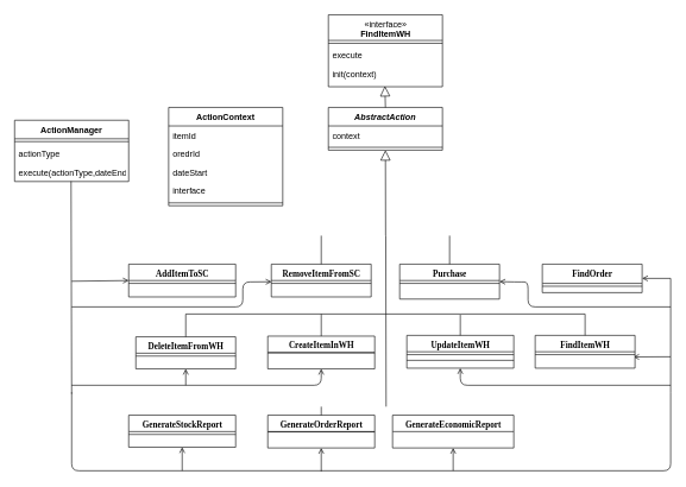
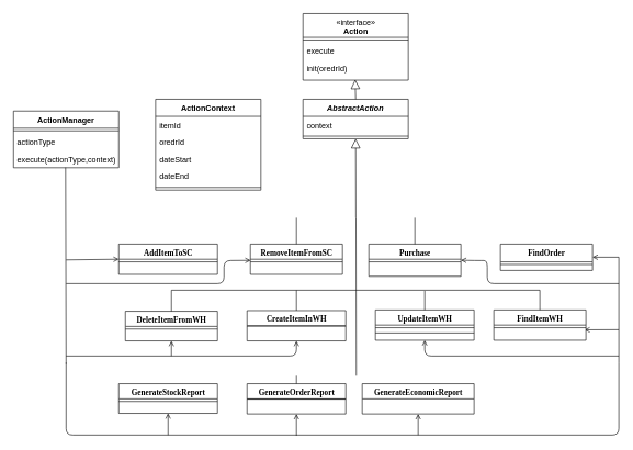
  <mxCell id="0" />
  <mxCell id="1" parent="0" />
  <mxCell id="2" value="" style="endArrow=none;html=1;exitX=0.5;exitY=0;exitDx=0;exitDy=0;" parent="1" source="28" edge="1"><mxGeometry width="50" height="50" relative="1" as="geometry"><mxPoint x="440" y="430" as="sourcePoint" /><mxPoint x="450" y="330" as="targetPoint" /></mxGeometry></mxCell>
  <mxCell id="3" value="" style="endArrow=none;html=1;exitX=0.5;exitY=0;exitDx=0;exitDy=0;" parent="1" source="31" edge="1"><mxGeometry width="50" height="50" relative="1" as="geometry"><mxPoint x="629.29" y="430" as="sourcePoint" /><mxPoint x="630" y="330" as="targetPoint" /><Array as="points" /></mxGeometry></mxCell>
  <mxCell id="4" value="" style="endArrow=none;html=1;" parent="1" edge="1"><mxGeometry width="50" height="50" relative="1" as="geometry"><mxPoint x="541" y="570" as="sourcePoint" /><mxPoint x="540.5" y="330" as="targetPoint" /></mxGeometry></mxCell>
  <mxCell id="5" value="" style="endArrow=none;html=1;exitX=0.5;exitY=0;exitDx=0;exitDy=0;" parent="1" source="35" edge="1"><mxGeometry width="50" height="50" relative="1" as="geometry"><mxPoint x="830" y="469" as="sourcePoint" /><mxPoint x="820" y="440" as="targetPoint" /></mxGeometry></mxCell>
  <mxCell id="6" value="" style="endArrow=none;html=1;startArrow=block;startFill=0;entryX=0.5;entryY=0;entryDx=0;entryDy=0;endSize=10;startSize=12;" parent="1" target="64" edge="1"><mxGeometry width="50" height="50" relative="1" as="geometry"><mxPoint x="539.29" y="120" as="sourcePoint" /><mxPoint x="539.29" y="190" as="targetPoint" /></mxGeometry></mxCell>
  <mxCell id="7" value="" style="endArrow=none;html=1;startArrow=open;startFill=0;exitX=0.983;exitY=0.9;exitDx=0;exitDy=0;exitPerimeter=0;" parent="1" source="36" edge="1"><mxGeometry width="50" height="50" relative="1" as="geometry"><mxPoint x="890" y="500" as="sourcePoint" /><mxPoint x="940" y="500" as="targetPoint" /></mxGeometry></mxCell>
  <mxCell id="8" value="" style="endArrow=none;html=1;" parent="1" edge="1"><mxGeometry width="50" height="50" relative="1" as="geometry"><mxPoint x="940" y="500" as="sourcePoint" /><mxPoint x="940" y="390" as="targetPoint" /></mxGeometry></mxCell>
  <mxCell id="9" value="" style="endArrow=none;html=1;startArrow=open;startFill=0;exitX=1;exitY=0.5;exitDx=0;exitDy=0;" parent="1" source="37" edge="1"><mxGeometry width="50" height="50" relative="1" as="geometry"><mxPoint x="910" y="390" as="sourcePoint" /><mxPoint x="940" y="390" as="targetPoint" /></mxGeometry></mxCell>
  <mxCell id="10" value="" style="endArrow=none;html=1;" parent="1" edge="1"><mxGeometry width="50" height="50" relative="1" as="geometry"><mxPoint x="940" y="550" as="sourcePoint" /><mxPoint x="940" y="500" as="targetPoint" /></mxGeometry></mxCell>
  <mxCell id="11" value="" style="endArrow=none;html=1;startArrow=block;startFill=0;endSize=9;startSize=12;" parent="1" source="66" edge="1"><mxGeometry width="50" height="50" relative="1" as="geometry"><mxPoint x="540.29" y="250" as="sourcePoint" /><mxPoint x="540.29" y="330" as="targetPoint" /></mxGeometry></mxCell>
  <mxCell id="12" value="" style="endArrow=none;html=1;exitX=0.5;exitY=0;exitDx=0;exitDy=0;" parent="1" source="39" edge="1"><mxGeometry width="50" height="50" relative="1" as="geometry"><mxPoint x="450" y="469" as="sourcePoint" /><mxPoint x="450" y="440" as="targetPoint" /></mxGeometry></mxCell>
  <mxCell id="13" value="" style="endArrow=none;html=1;exitX=0.5;exitY=0;exitDx=0;exitDy=0;" parent="1" source="41" edge="1"><mxGeometry width="50" height="50" relative="1" as="geometry"><mxPoint x="640" y="470" as="sourcePoint" /><mxPoint x="645" y="441" as="targetPoint" /></mxGeometry></mxCell>
  <mxCell id="14" value="" style="endArrow=none;html=1;startArrow=open;startFill=0;exitX=0;exitY=0.5;exitDx=0;exitDy=0;" parent="1" source="26" edge="1"><mxGeometry width="50" height="50" relative="1" as="geometry"><mxPoint x="180" y="394" as="sourcePoint" /><mxPoint x="100" y="394" as="targetPoint" /></mxGeometry></mxCell>
  <mxCell id="15" value="" style="endArrow=none;html=1;" parent="1" edge="1"><mxGeometry width="50" height="50" relative="1" as="geometry"><mxPoint x="260" y="440" as="sourcePoint" /><mxPoint x="540" y="440" as="targetPoint" /></mxGeometry></mxCell>
  <mxCell id="16" value="" style="endArrow=none;html=1;" parent="1" target="44" edge="1"><mxGeometry width="50" height="50" relative="1" as="geometry"><mxPoint x="260" y="440" as="sourcePoint" /><mxPoint x="510" y="350" as="targetPoint" /></mxGeometry></mxCell>
  <mxCell id="17" value="" style="endArrow=none;html=1;startArrow=open;startFill=0;exitX=0.5;exitY=1;exitDx=0;exitDy=0;" parent="1" source="67" edge="1"><mxGeometry width="50" height="50" relative="1" as="geometry"><mxPoint x="640" y="626" as="sourcePoint" /><mxPoint x="635" y="660" as="targetPoint" /></mxGeometry></mxCell>
  <mxCell id="18" value="" style="endArrow=none;html=1;startArrow=open;startFill=0;exitX=0.5;exitY=1;exitDx=0;exitDy=0;" parent="1" source="49" edge="1"><mxGeometry width="50" height="50" relative="1" as="geometry"><mxPoint x="260" y="626" as="sourcePoint" /><mxPoint x="255" y="660" as="targetPoint" /></mxGeometry></mxCell>
  <mxCell id="19" value="" style="endArrow=none;html=1;startArrow=open;startFill=0;exitX=0.5;exitY=1;exitDx=0;exitDy=0;" parent="1" source="47" edge="1"><mxGeometry width="50" height="50" relative="1" as="geometry"><mxPoint x="460" y="627" as="sourcePoint" /><mxPoint x="450" y="661" as="targetPoint" /></mxGeometry></mxCell>
  <mxCell id="20" value="" style="endArrow=none;html=1;" parent="1" edge="1"><mxGeometry width="50" height="50" relative="1" as="geometry"><mxPoint x="100" y="550" as="sourcePoint" /><mxPoint x="940" y="550" as="targetPoint" /><Array as="points"><mxPoint x="100" y="660" /><mxPoint x="940" y="660" /></Array></mxGeometry></mxCell>
  <mxCell id="21" value="" style="endArrow=none;html=1;exitX=0.5;exitY=0;exitDx=0;exitDy=0;" parent="1" source="47" edge="1"><mxGeometry width="50" height="50" relative="1" as="geometry"><mxPoint x="450" y="582" as="sourcePoint" /><mxPoint x="450" y="570" as="targetPoint" /></mxGeometry></mxCell>
- <mxCell id="22" value="&lt;span style=&quot;font-family: helvetica; font-weight: 400;&quot;&gt;«interface»&lt;/span&gt;&lt;br style=&quot;font-family: helvetica; font-weight: 400;&quot;&gt;&lt;div style=&quot;&quot;&gt;&lt;span&gt;&lt;font face=&quot;Helvetica&quot;&gt;FindItemWH&lt;/font&gt;&lt;/span&gt;&lt;/div&gt;" style="swimlane;html=1;fontStyle=1;align=center;verticalAlign=top;childLayout=stackLayout;horizontal=1;startSize=36;horizontalStack=0;resizeParent=1;resizeLast=0;collapsible=1;marginBottom=0;swimlaneFillColor=#ffffff;rounded=0;shadow=0;comic=0;labelBackgroundColor=none;strokeWidth=1;fillColor=none;fontFamily=Verdana;fontSize=12" parent="1" vertex="1"><mxGeometry x="460" y="20" width="160" height="101" as="geometry" /></mxCell>
+ <mxCell id="22" value="&lt;span style=&quot;font-family: helvetica; font-weight: 400;&quot;&gt;«interface»&lt;/span&gt;&lt;br style=&quot;font-family: helvetica; font-weight: 400;&quot;&gt;&lt;div style=&quot;&quot;&gt;&lt;span&gt;&lt;font face=&quot;Helvetica&quot;&gt;Action&lt;/font&gt;&lt;/span&gt;&lt;/div&gt;" style="swimlane;html=1;fontStyle=1;align=center;verticalAlign=top;childLayout=stackLayout;horizontal=1;startSize=36;horizontalStack=0;resizeParent=1;resizeLast=0;collapsible=1;marginBottom=0;swimlaneFillColor=#ffffff;rounded=0;shadow=0;comic=0;labelBackgroundColor=none;strokeWidth=1;fillColor=none;fontFamily=Verdana;fontSize=12" parent="1" vertex="1"><mxGeometry x="460" y="20" width="160" height="101" as="geometry" /></mxCell>
  <mxCell id="23" value="" style="line;html=1;strokeWidth=1;fillColor=none;align=left;verticalAlign=middle;spacingTop=-1;spacingLeft=3;spacingRight=3;rotatable=0;labelPosition=right;points=[];portConstraint=eastwest;" parent="22" vertex="1"><mxGeometry y="36" width="160" height="8" as="geometry" /></mxCell>
  <mxCell id="24" value="execute" style="text;html=1;strokeColor=none;fillColor=none;align=left;verticalAlign=top;spacingLeft=4;spacingRight=4;whiteSpace=wrap;overflow=hidden;rotatable=0;points=[[0,0.5],[1,0.5]];portConstraint=eastwest;" parent="22" vertex="1"><mxGeometry y="44" width="160" height="26" as="geometry" /></mxCell>
- <mxCell id="25" value="init(context)" style="text;html=1;strokeColor=none;fillColor=none;align=left;verticalAlign=top;spacingLeft=4;spacingRight=4;whiteSpace=wrap;overflow=hidden;rotatable=0;points=[[0,0.5],[1,0.5]];portConstraint=eastwest;" parent="22" vertex="1"><mxGeometry y="70" width="160" height="26" as="geometry" /></mxCell>
+ <mxCell id="25" value="init(oredrId)" style="text;html=1;strokeColor=none;fillColor=none;align=left;verticalAlign=top;spacingLeft=4;spacingRight=4;whiteSpace=wrap;overflow=hidden;rotatable=0;points=[[0,0.5],[1,0.5]];portConstraint=eastwest;" parent="22" vertex="1"><mxGeometry y="70" width="160" height="26" as="geometry" /></mxCell>
  <mxCell id="26" value="AddItemToSC" style="swimlane;html=1;fontStyle=1;align=center;verticalAlign=top;childLayout=stackLayout;horizontal=1;startSize=23;horizontalStack=0;resizeParent=1;resizeLast=0;collapsible=1;marginBottom=0;swimlaneFillColor=#ffffff;rounded=0;shadow=0;comic=0;labelBackgroundColor=none;strokeWidth=1;fillColor=none;fontFamily=Verdana;fontSize=12" parent="1" vertex="1"><mxGeometry x="180" y="370" width="150" height="46" as="geometry" /></mxCell>
  <mxCell id="27" value="" style="line;html=1;strokeWidth=1;fillColor=none;align=left;verticalAlign=middle;spacingTop=-1;spacingLeft=3;spacingRight=3;rotatable=0;labelPosition=right;points=[];portConstraint=eastwest;" parent="26" vertex="1"><mxGeometry y="23" width="150" height="8" as="geometry" /></mxCell>
  <mxCell id="28" value="RemoveItemFromSC" style="swimlane;html=1;fontStyle=1;align=center;verticalAlign=top;childLayout=stackLayout;horizontal=1;startSize=23;horizontalStack=0;resizeParent=1;resizeLast=0;collapsible=1;marginBottom=0;swimlaneFillColor=#ffffff;rounded=0;shadow=0;comic=0;labelBackgroundColor=none;strokeWidth=1;fillColor=none;fontFamily=Verdana;fontSize=12" parent="1" vertex="1"><mxGeometry x="380" y="370" width="140" height="46" as="geometry" /></mxCell>
  <mxCell id="29" value="" style="line;html=1;strokeWidth=1;fillColor=none;align=left;verticalAlign=middle;spacingTop=-1;spacingLeft=3;spacingRight=3;rotatable=0;labelPosition=right;points=[];portConstraint=eastwest;" parent="28" vertex="1"><mxGeometry y="23" width="140" height="8" as="geometry" /></mxCell>
  <mxCell id="30" value="" style="endArrow=none;html=1;startArrow=open;startFill=0;exitX=0.002;exitY=0.214;exitDx=0;exitDy=0;exitPerimeter=0;" parent="28" source="29" edge="1"><mxGeometry width="50" height="50" relative="1" as="geometry"><mxPoint x="10" y="10" as="sourcePoint" /><mxPoint x="-280" y="60" as="targetPoint" /><Array as="points"><mxPoint x="-40" y="25" /><mxPoint x="-40" y="60" /></Array></mxGeometry></mxCell>
  <mxCell id="31" value="Purchase" style="swimlane;html=1;fontStyle=1;align=center;verticalAlign=top;childLayout=stackLayout;horizontal=1;startSize=23;horizontalStack=0;resizeParent=1;resizeLast=0;collapsible=1;marginBottom=0;swimlaneFillColor=#ffffff;rounded=0;shadow=0;comic=0;labelBackgroundColor=none;strokeWidth=1;fillColor=none;fontFamily=Verdana;fontSize=12" parent="1" vertex="1"><mxGeometry x="560" y="370" width="140" height="49" as="geometry"><mxRectangle x="-500" y="540" width="90" height="23" as="alternateBounds" /></mxGeometry></mxCell>
  <mxCell id="32" value="" style="line;html=1;strokeWidth=1;fillColor=none;align=left;verticalAlign=middle;spacingTop=-1;spacingLeft=3;spacingRight=3;rotatable=0;labelPosition=right;points=[];portConstraint=eastwest;" parent="31" vertex="1"><mxGeometry y="23" width="140" height="8" as="geometry" /></mxCell>
  <mxCell id="33" value="" style="endArrow=none;html=1;" parent="31" edge="1"><mxGeometry width="50" height="50" relative="1" as="geometry"><mxPoint x="-20" y="70" as="sourcePoint" /><mxPoint x="260" y="70" as="targetPoint" /></mxGeometry></mxCell>
  <mxCell id="34" value="" style="endArrow=none;html=1;startArrow=open;startFill=0;exitX=1;exitY=0.5;exitDx=0;exitDy=0;" parent="31" source="31" edge="1"><mxGeometry width="50" height="50" relative="1" as="geometry"><mxPoint x="110" y="110" as="sourcePoint" /><mxPoint x="380" y="60" as="targetPoint" /><Array as="points"><mxPoint x="160" y="25" /><mxPoint x="180" y="25" /><mxPoint x="180" y="60" /></Array></mxGeometry></mxCell>
  <mxCell id="35" value="FindItemWH" style="swimlane;html=1;fontStyle=1;align=center;verticalAlign=top;childLayout=stackLayout;horizontal=1;startSize=23;horizontalStack=0;resizeParent=1;resizeLast=0;collapsible=1;marginBottom=0;swimlaneFillColor=#ffffff;rounded=0;shadow=0;comic=0;labelBackgroundColor=none;strokeWidth=1;fillColor=none;fontFamily=Verdana;fontSize=12" parent="1" vertex="1"><mxGeometry x="750" y="470" width="140" height="46" as="geometry" /></mxCell>
  <mxCell id="36" value="" style="line;html=1;strokeWidth=1;fillColor=none;align=left;verticalAlign=middle;spacingTop=-1;spacingLeft=3;spacingRight=3;rotatable=0;labelPosition=right;points=[];portConstraint=eastwest;" parent="35" vertex="1"><mxGeometry y="23" width="140" height="8" as="geometry" /></mxCell>
  <mxCell id="37" value="FindOrder" style="swimlane;html=1;fontStyle=1;align=center;verticalAlign=top;childLayout=stackLayout;horizontal=1;startSize=27;horizontalStack=0;resizeParent=1;resizeLast=0;collapsible=1;marginBottom=0;swimlaneFillColor=#ffffff;rounded=0;shadow=0;comic=0;labelBackgroundColor=none;strokeWidth=1;fillColor=none;fontFamily=Verdana;fontSize=12" parent="1" vertex="1"><mxGeometry x="760" y="370" width="140" height="40" as="geometry" /></mxCell>
  <mxCell id="38" value="" style="line;html=1;strokeWidth=1;fillColor=none;align=left;verticalAlign=middle;spacingTop=-1;spacingLeft=3;spacingRight=3;rotatable=0;labelPosition=right;points=[];portConstraint=eastwest;" parent="37" vertex="1"><mxGeometry y="27" width="140" height="8" as="geometry" /></mxCell>
  <mxCell id="39" value="CreateItemInWH" style="swimlane;html=1;fontStyle=1;align=center;verticalAlign=top;childLayout=stackLayout;horizontal=1;startSize=23;horizontalStack=0;resizeParent=1;resizeLast=0;collapsible=1;marginBottom=0;swimlaneFillColor=#ffffff;rounded=0;shadow=0;comic=0;labelBackgroundColor=none;strokeWidth=1;fillColor=none;fontFamily=Verdana;fontSize=12" parent="1" vertex="1"><mxGeometry x="375" y="471" width="150" height="46" as="geometry" /></mxCell>
  <mxCell id="40" value="" style="line;html=1;strokeWidth=1;fillColor=none;align=left;verticalAlign=middle;spacingTop=-1;spacingLeft=3;spacingRight=3;rotatable=0;labelPosition=right;points=[];portConstraint=eastwest;" parent="39" vertex="1"><mxGeometry y="23" width="150" height="1" as="geometry" /></mxCell>
  <mxCell id="41" value="UpdateItemWH" style="swimlane;html=1;fontStyle=1;align=center;verticalAlign=top;childLayout=stackLayout;horizontal=1;startSize=23;horizontalStack=0;resizeParent=1;resizeLast=0;collapsible=1;marginBottom=0;swimlaneFillColor=#ffffff;rounded=0;shadow=0;comic=0;labelBackgroundColor=none;strokeWidth=1;fillColor=none;fontFamily=Verdana;fontSize=12" parent="1" vertex="1"><mxGeometry x="570" y="470" width="150" height="46" as="geometry" /></mxCell>
  <mxCell id="42" value="" style="line;html=1;strokeWidth=1;fillColor=none;align=left;verticalAlign=middle;spacingTop=-1;spacingLeft=3;spacingRight=3;rotatable=0;labelPosition=right;points=[];portConstraint=eastwest;" parent="41" vertex="1"><mxGeometry y="23" width="150" height="8" as="geometry" /></mxCell>
  <mxCell id="43" value="" style="line;html=1;strokeWidth=1;fillColor=none;align=left;verticalAlign=middle;spacingTop=-1;spacingLeft=3;spacingRight=3;rotatable=0;labelPosition=right;points=[];portConstraint=eastwest;" parent="41" vertex="1"><mxGeometry y="31" width="150" height="8" as="geometry" /></mxCell>
  <mxCell id="44" value="DeleteItemFromWH" style="swimlane;html=1;fontStyle=1;align=center;verticalAlign=top;childLayout=stackLayout;horizontal=1;startSize=23;horizontalStack=0;resizeParent=1;resizeLast=0;collapsible=1;marginBottom=0;swimlaneFillColor=#ffffff;rounded=0;shadow=0;comic=0;labelBackgroundColor=none;strokeWidth=1;fillColor=none;fontFamily=Verdana;fontSize=12" parent="1" vertex="1"><mxGeometry x="190" y="472" width="140" height="45" as="geometry" /></mxCell>
  <mxCell id="45" value="" style="line;html=1;strokeWidth=1;fillColor=none;align=left;verticalAlign=middle;spacingTop=-1;spacingLeft=3;spacingRight=3;rotatable=0;labelPosition=right;points=[];portConstraint=eastwest;" parent="44" vertex="1"><mxGeometry y="23" width="140" height="8" as="geometry" /></mxCell>
  <mxCell id="46" value="" style="endArrow=none;html=1;entryX=0.495;entryY=0.985;entryDx=0;entryDy=0;entryPerimeter=0;" parent="44" target="57" edge="1"><mxGeometry width="50" height="50" relative="1" as="geometry"><mxPoint x="-90" y="80" as="sourcePoint" /><mxPoint x="-90" y="-202" as="targetPoint" /></mxGeometry></mxCell>
  <mxCell id="47" value="GenerateOrderReport" style="swimlane;html=1;fontStyle=1;align=center;verticalAlign=top;childLayout=stackLayout;horizontal=1;startSize=23;horizontalStack=0;resizeParent=1;resizeLast=0;collapsible=1;marginBottom=0;swimlaneFillColor=#ffffff;rounded=0;shadow=0;comic=0;labelBackgroundColor=none;strokeWidth=1;fillColor=none;fontFamily=Verdana;fontSize=12" parent="1" vertex="1"><mxGeometry x="375" y="582" width="150" height="46" as="geometry" /></mxCell>
  <mxCell id="48" value="" style="line;html=1;strokeWidth=1;fillColor=none;align=left;verticalAlign=middle;spacingTop=-1;spacingLeft=3;spacingRight=3;rotatable=0;labelPosition=right;points=[];portConstraint=eastwest;" parent="47" vertex="1"><mxGeometry y="23" width="150" height="1" as="geometry" /></mxCell>
  <mxCell id="49" value="GenerateStockReport" style="swimlane;html=1;fontStyle=1;align=center;verticalAlign=top;childLayout=stackLayout;horizontal=1;startSize=23;horizontalStack=0;resizeParent=1;resizeLast=0;collapsible=1;marginBottom=0;swimlaneFillColor=#ffffff;rounded=0;shadow=0;comic=0;labelBackgroundColor=none;strokeWidth=1;fillColor=none;fontFamily=Verdana;fontSize=12" parent="1" vertex="1"><mxGeometry x="180" y="582" width="150" height="45" as="geometry" /></mxCell>
  <mxCell id="50" value="" style="line;html=1;strokeWidth=1;fillColor=none;align=left;verticalAlign=middle;spacingTop=-1;spacingLeft=3;spacingRight=3;rotatable=0;labelPosition=right;points=[];portConstraint=eastwest;" parent="49" vertex="1"><mxGeometry y="23" width="150" height="8" as="geometry" /></mxCell>
  <mxCell id="51" value="" style="endArrow=open;html=1;entryX=0.5;entryY=1;entryDx=0;entryDy=0;endFill=0;" parent="1" target="41" edge="1"><mxGeometry width="50" height="50" relative="1" as="geometry"><mxPoint x="940" y="540" as="sourcePoint" /><mxPoint x="720" y="440" as="targetPoint" /><Array as="points"><mxPoint x="645" y="540" /></Array></mxGeometry></mxCell>
  <mxCell id="52" value="" style="endArrow=open;html=1;entryX=0.5;entryY=1;entryDx=0;entryDy=0;endFill=0;" parent="1" target="39" edge="1"><mxGeometry width="50" height="50" relative="1" as="geometry"><mxPoint x="100" y="540" as="sourcePoint" /><mxPoint x="350" y="440" as="targetPoint" /><Array as="points"><mxPoint x="450" y="540" /></Array></mxGeometry></mxCell>
  <mxCell id="53" value="" style="endArrow=open;html=1;entryX=0.5;entryY=1;entryDx=0;entryDy=0;endFill=0;" parent="1" target="44" edge="1"><mxGeometry width="50" height="50" relative="1" as="geometry"><mxPoint x="260" y="540" as="sourcePoint" /><mxPoint x="220" y="531" as="targetPoint" /></mxGeometry></mxCell>
  <mxCell id="54" value="ActionManager" style="swimlane;fontStyle=1;align=center;verticalAlign=top;childLayout=stackLayout;horizontal=1;startSize=26;horizontalStack=0;resizeParent=1;resizeParentMax=0;resizeLast=0;collapsible=1;marginBottom=0;fillColor=none;" parent="1" vertex="1"><mxGeometry x="20" y="168" width="160" height="86" as="geometry" /></mxCell>
  <mxCell id="55" value="" style="line;strokeWidth=1;fillColor=none;align=left;verticalAlign=middle;spacingTop=-1;spacingLeft=3;spacingRight=3;rotatable=0;labelPosition=right;points=[];portConstraint=eastwest;" parent="54" vertex="1"><mxGeometry y="26" width="160" height="8" as="geometry" /></mxCell>
  <mxCell id="56" value="actionType" style="text;strokeColor=none;fillColor=none;align=left;verticalAlign=top;spacingLeft=4;spacingRight=4;overflow=hidden;rotatable=0;points=[[0,0.5],[1,0.5]];portConstraint=eastwest;" parent="54" vertex="1"><mxGeometry y="34" width="160" height="26" as="geometry" /></mxCell>
- <mxCell id="57" value="execute(actionType,dateEnd)" style="text;strokeColor=none;fillColor=none;align=left;verticalAlign=top;spacingLeft=4;spacingRight=4;overflow=hidden;rotatable=0;points=[[0,0.5],[1,0.5]];portConstraint=eastwest;" parent="54" vertex="1"><mxGeometry y="60" width="160" height="26" as="geometry" /></mxCell>
+ <mxCell id="57" value="execute(actionType,context)" style="text;strokeColor=none;fillColor=none;align=left;verticalAlign=top;spacingLeft=4;spacingRight=4;overflow=hidden;rotatable=0;points=[[0,0.5],[1,0.5]];portConstraint=eastwest;" parent="54" vertex="1"><mxGeometry y="60" width="160" height="26" as="geometry" /></mxCell>
  <mxCell id="58" value="ActionContext" style="swimlane;fontStyle=1;align=center;verticalAlign=top;childLayout=stackLayout;horizontal=1;startSize=26;horizontalStack=0;resizeParent=1;resizeParentMax=0;resizeLast=0;collapsible=1;marginBottom=0;fillColor=none;" parent="1" vertex="1"><mxGeometry x="236" y="150" width="160" height="138" as="geometry" /></mxCell>
  <mxCell id="59" value="itemId" style="text;strokeColor=none;fillColor=none;align=left;verticalAlign=top;spacingLeft=4;spacingRight=4;overflow=hidden;rotatable=0;points=[[0,0.5],[1,0.5]];portConstraint=eastwest;" parent="58" vertex="1"><mxGeometry y="26" width="160" height="26" as="geometry" /></mxCell>
  <mxCell id="60" value="oredrId" style="text;strokeColor=none;fillColor=none;align=left;verticalAlign=top;spacingLeft=4;spacingRight=4;overflow=hidden;rotatable=0;points=[[0,0.5],[1,0.5]];portConstraint=eastwest;" parent="58" vertex="1"><mxGeometry y="52" width="160" height="26" as="geometry" /></mxCell>
  <mxCell id="61" value="dateStart" style="text;strokeColor=none;fillColor=none;align=left;verticalAlign=top;spacingLeft=4;spacingRight=4;overflow=hidden;rotatable=0;points=[[0,0.5],[1,0.5]];portConstraint=eastwest;" parent="58" vertex="1"><mxGeometry y="78" width="160" height="26" as="geometry" /></mxCell>
- <mxCell id="62" value="interface" style="text;strokeColor=none;fillColor=none;align=left;verticalAlign=top;spacingLeft=4;spacingRight=4;overflow=hidden;rotatable=0;points=[[0,0.5],[1,0.5]];portConstraint=eastwest;" parent="58" vertex="1"><mxGeometry y="104" width="160" height="26" as="geometry" /></mxCell>
+ <mxCell id="62" value="dateEnd" style="text;strokeColor=none;fillColor=none;align=left;verticalAlign=top;spacingLeft=4;spacingRight=4;overflow=hidden;rotatable=0;points=[[0,0.5],[1,0.5]];portConstraint=eastwest;" parent="58" vertex="1"><mxGeometry y="104" width="160" height="26" as="geometry" /></mxCell>
  <mxCell id="63" value="" style="line;strokeWidth=1;fillColor=none;align=left;verticalAlign=middle;spacingTop=-1;spacingLeft=3;spacingRight=3;rotatable=0;labelPosition=right;points=[];portConstraint=eastwest;" parent="58" vertex="1"><mxGeometry y="130" width="160" height="8" as="geometry" /></mxCell>
  <mxCell id="64" value="AbstractAction" style="swimlane;fontStyle=3;align=center;verticalAlign=top;childLayout=stackLayout;horizontal=1;startSize=26;horizontalStack=0;resizeParent=1;resizeParentMax=0;resizeLast=0;collapsible=1;marginBottom=0;fillColor=none;" parent="1" vertex="1"><mxGeometry x="460" y="150" width="160" height="60" as="geometry" /></mxCell>
  <mxCell id="65" value="context" style="text;html=1;strokeColor=none;fillColor=none;align=left;verticalAlign=top;spacingLeft=4;spacingRight=4;whiteSpace=wrap;overflow=hidden;rotatable=0;points=[[0,0.5],[1,0.5]];portConstraint=eastwest;" parent="64" vertex="1"><mxGeometry y="26" width="160" height="26" as="geometry" /></mxCell>
  <mxCell id="66" value="" style="line;strokeWidth=1;fillColor=none;align=left;verticalAlign=middle;spacingTop=-1;spacingLeft=3;spacingRight=3;rotatable=0;labelPosition=right;points=[];portConstraint=eastwest;" parent="64" vertex="1"><mxGeometry y="52" width="160" height="8" as="geometry" /></mxCell>
  <mxCell id="67" value="GenerateEconomicReport" style="swimlane;html=1;fontStyle=1;align=center;verticalAlign=top;childLayout=stackLayout;horizontal=1;startSize=23;horizontalStack=0;resizeParent=1;resizeLast=0;collapsible=1;marginBottom=0;swimlaneFillColor=#ffffff;rounded=0;shadow=0;comic=0;labelBackgroundColor=none;strokeWidth=1;fillColor=none;fontFamily=Verdana;fontSize=12" parent="1" vertex="1"><mxGeometry x="550" y="582" width="170" height="46" as="geometry" /></mxCell>
